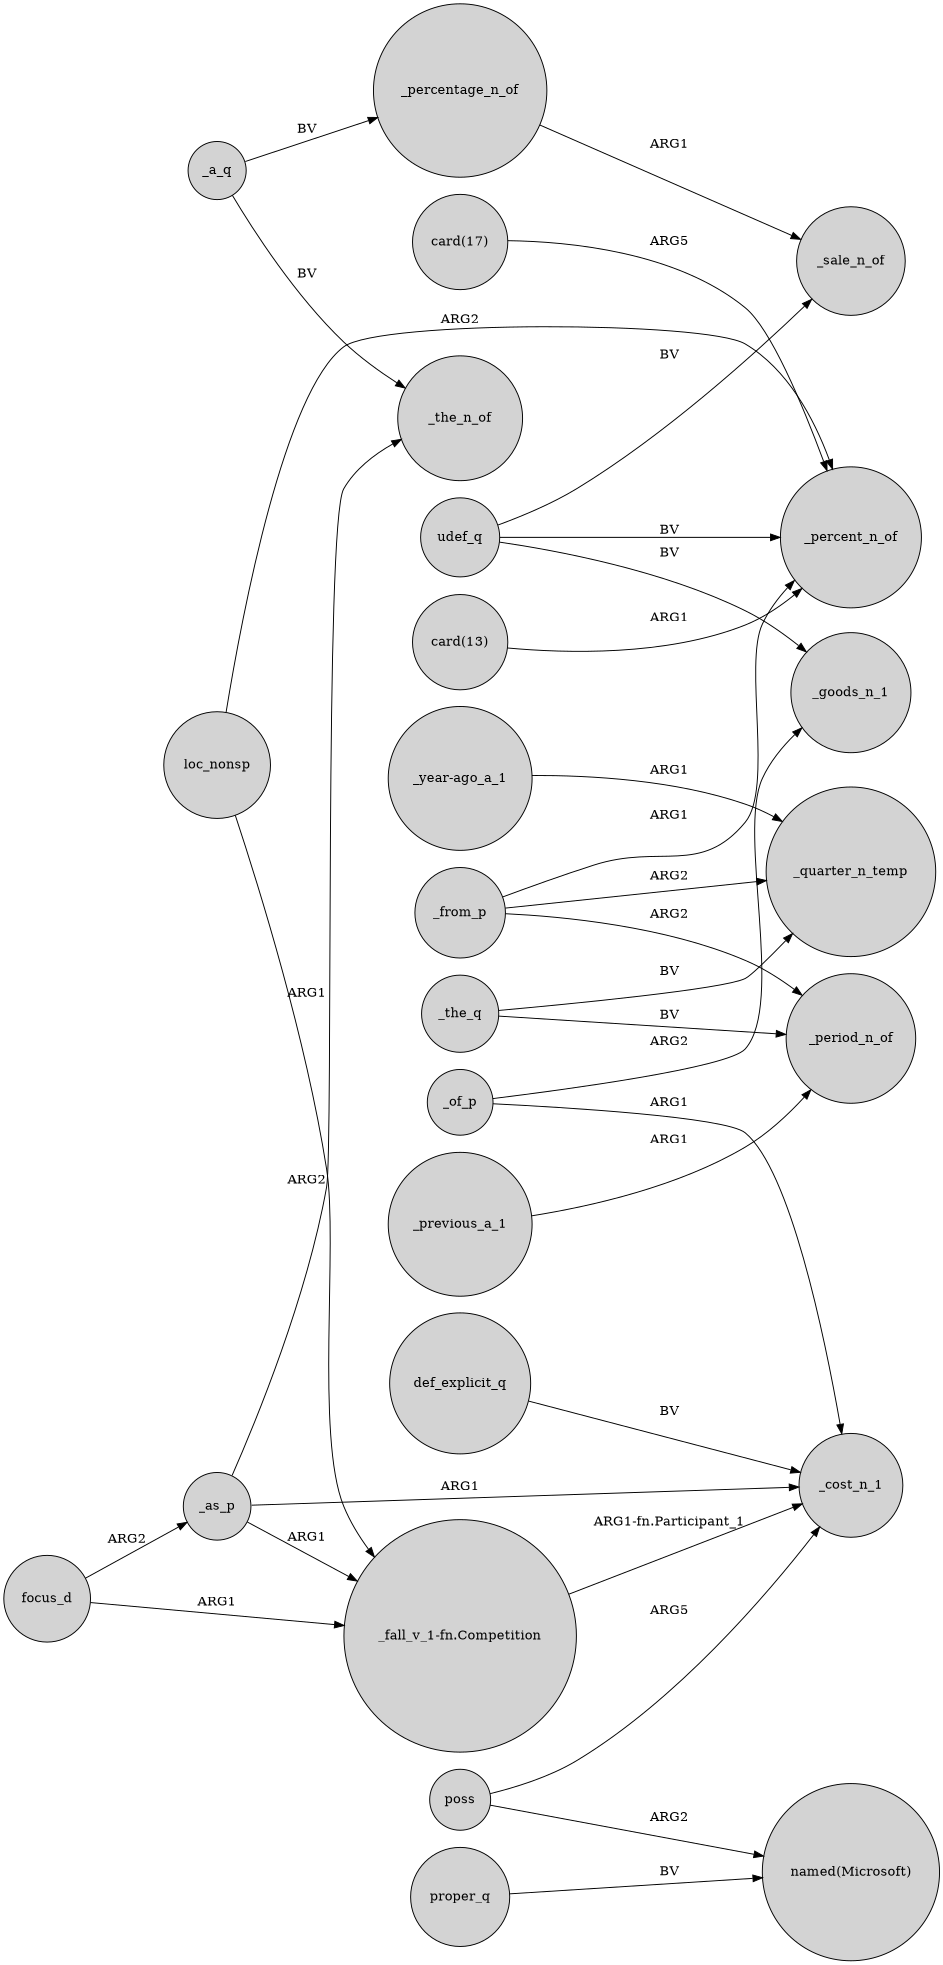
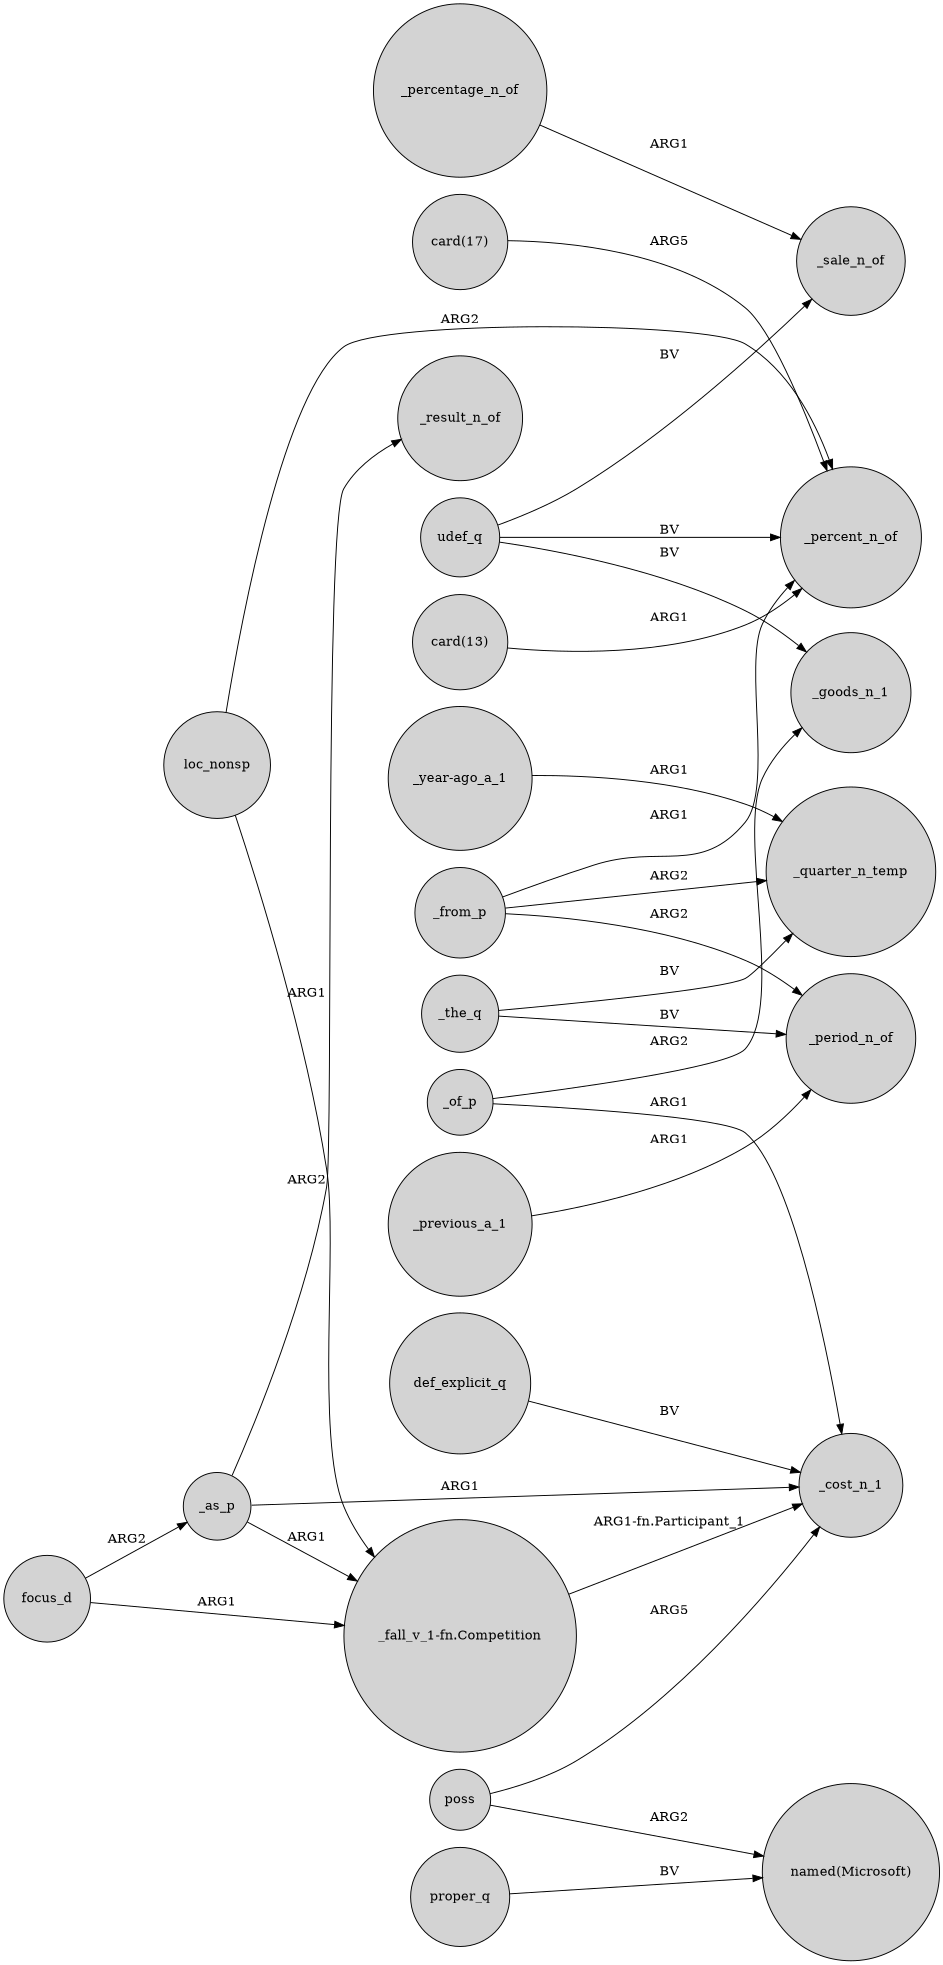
  digraph {
    rankdir=LR
    node [shape=circle style=filled]
    _percentage_n_of
    _sale_n_of
    _from_p
    _quarter_n_temp
    _period_n_of
    _percent_n_of
    _of_p
    _goods_n_1
    _cost_n_1
    _previous_a_1
    "card(17)"
    loc_nonsp
    "_fall_v_1-fn.Competition"
    _the_q
    poss
    "named(Microsoft)"
    udef_q
    proper_q
    _as_p
-   _result_n_of [label=_the_n_of]
+   _result_n_of
    def_explicit_q
    "card(13)"
-   _a_q
    focus_d
    "_year-ago_a_1"
    _percentage_n_of -> _sale_n_of [label=ARG1]
    _from_p -> _quarter_n_temp [label=ARG2]
    _from_p -> _period_n_of [label=ARG2]
    _from_p -> _percent_n_of [label=ARG1]
    _of_p -> _goods_n_1 [label=ARG2]
    _of_p -> _cost_n_1 [label=ARG1]
    _previous_a_1 -> _period_n_of [label=ARG1]
    "card(17)" -> _percent_n_of [label=ARG5]
    loc_nonsp -> _percent_n_of [label=ARG2]
    loc_nonsp -> "_fall_v_1-fn.Competition" [label=ARG1]
    "_fall_v_1-fn.Competition" -> _cost_n_1 [label="ARG1-fn.Participant_1"]
    _the_q -> _quarter_n_temp [label=BV]
    _the_q -> _period_n_of [label=BV]
    poss -> _cost_n_1 [label=ARG5]
    poss -> "named(Microsoft)" [label=ARG2]
    udef_q -> _sale_n_of [label=BV]
    udef_q -> _percent_n_of [label=BV]
    udef_q -> _goods_n_1 [label=BV]
    proper_q -> "named(Microsoft)" [label=BV]
    _as_p -> _cost_n_1 [label=ARG1]
    _as_p -> "_fall_v_1-fn.Competition" [label=ARG1]
    _as_p -> _result_n_of [label=ARG2]
    def_explicit_q -> _cost_n_1 [label=BV]
    "card(13)" -> _percent_n_of [label=ARG1]
-   _a_q -> _percentage_n_of [label=BV]
-   _a_q -> _result_n_of [label=BV]
    focus_d -> "_fall_v_1-fn.Competition" [label=ARG1]
    focus_d -> _as_p [label=ARG2]
    "_year-ago_a_1" -> _quarter_n_temp [label=ARG1]
  }
